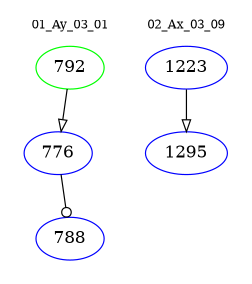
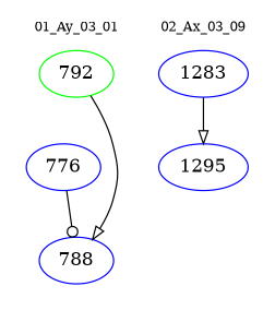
  digraph {
    node [color=blue]
    edge [arrowhead=onormal color=black]
    n1 [color=green label=792]
    n2 [label=776]
    n3 [label=788]
-   n4 [label=1223]
+   n4 [label=1283]
    n5 [label=1295]
    subgraph cluster_1 {
      color=white
      fontsize=10
      label="01_Ay_03_01"
      n1
      n2
      n3
    }
    subgraph cluster_2 {
      color=white
      fontsize=10
      label="02_Ax_03_09"
      n4
      n5
    }
-   n1 -> n2
+   n1 -> n3
    n2 -> n3 [arrowhead=odot]
    n4 -> n5
  }
